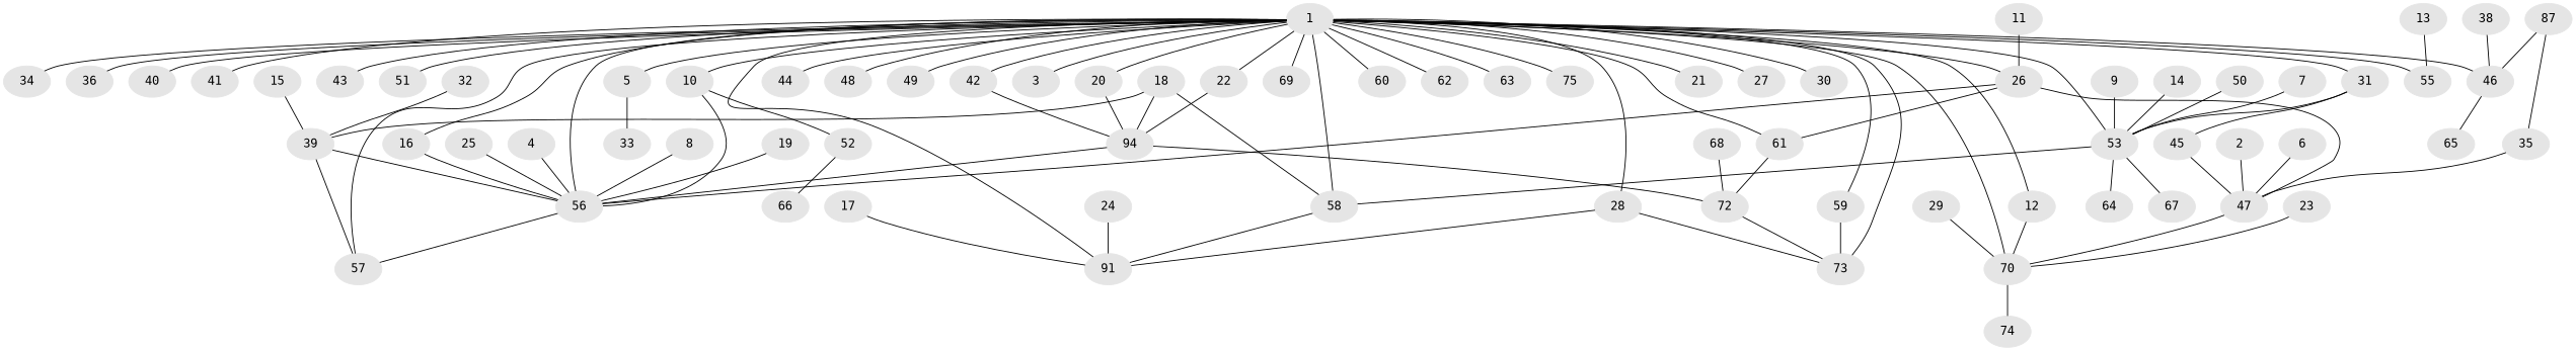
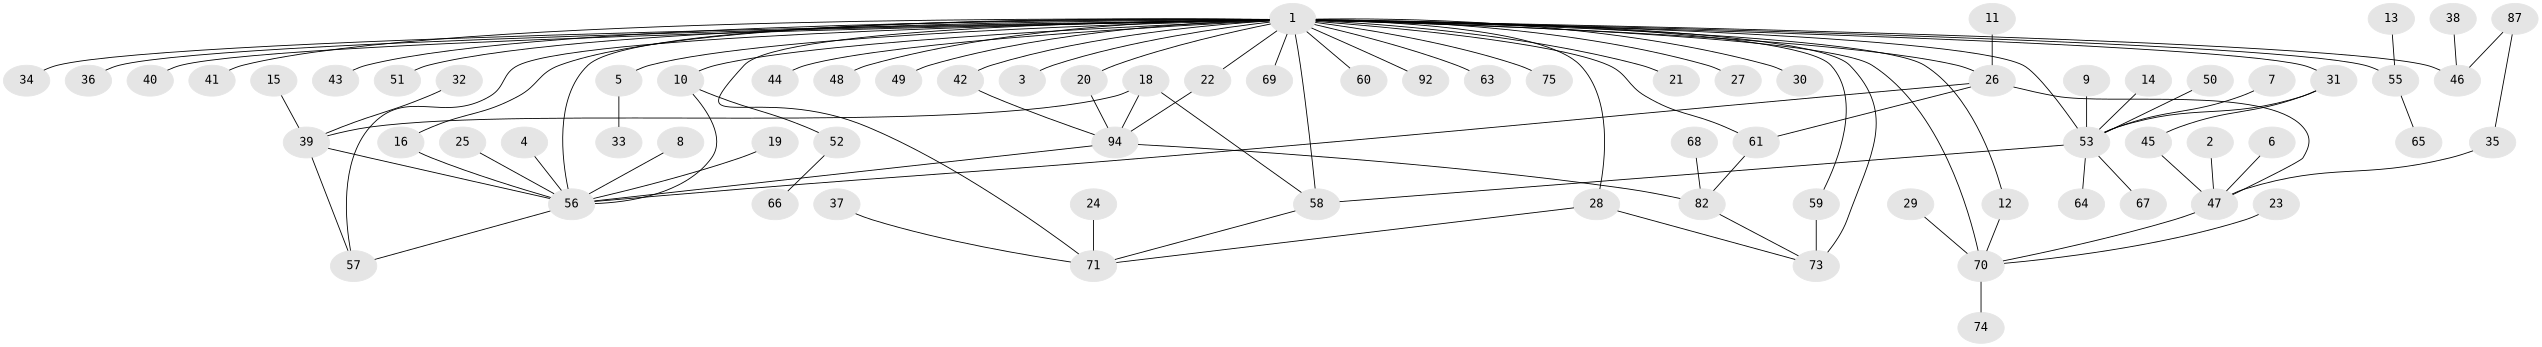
  graph {
    fontname="DejaVu Sans Mono"
    node [color=gray90 fontname="DejaVu Sans Mono" style=filled]
    edge [fontname="DejaVu Sans Mono" weight=1.0]
    1
    3
    5
    10
    12
    16
    20
    21
    22
    26
    27
    28
    30
    31
    34
    36
    40
    41
    42
    43
    44
    46
    48
    49
    51
    53
    55
    56
    57
    58
    59
    60
    61
-   62
+   62 [label=92]
    63
    69
    70
-   71 [label=91]
+   71
    73
    75
    33
    52
    n43 [label=94]
    47
    45
    65
    64
    67
-   72
+   72 [label=82]
    74
    2
    4
    6
    7
    8
    9
    66
    11
    13
    14
    15
    39
    n63 [label=87]
    35
    18
    19
    23
    24
    25
    29
    32
-   37 [label=17]
+   37
    38
    50
    68
    1 -- 3
    1 -- 5
    1 -- 10
    1 -- 12
    1 -- 16
    1 -- 20
    1 -- 21
    1 -- 22
    1 -- 26
    1 -- 27
    1 -- 28
    1 -- 30
    1 -- 31
    1 -- 34
    1 -- 36
    1 -- 40
    1 -- 41
    1 -- 42 [weight=2.0]
    1 -- 43
    1 -- 44
    1 -- 46
    1 -- 48
    1 -- 49
    1 -- 51
    1 -- 53
    1 -- 55
    1 -- 56 [weight=2.0]
    1 -- 57
    1 -- 58 [weight=2.0]
    1 -- 59
    1 -- 60
    1 -- 61
    1 -- 62
    1 -- 63
    1 -- 69
    1 -- 70 [weight=2.0]
    1 -- 71
    1 -- 73 [weight=2.0]
    1 -- 75
    5 -- 33
    10 -- 56
    10 -- 52
    12 -- 70
    16 -- 56
    20 -- n43
    22 -- n43
    26 -- 56
    26 -- 61
    26 -- 47 [weight=2.0]
    28 -- 71
    28 -- 73
    31 -- 53
    31 -- 45
    42 -- n43
-   46 -- 65
+   55 -- 65
    53 -- 58
    53 -- 64
    53 -- 67
    56 -- 57
    58 -- 71
    59 -- 73
    61 -- 72
    70 -- 74
    52 -- 66
    n43 -- 56
    n43 -- 72
    47 -- 70
    45 -- 47
    72 -- 73
    2 -- 47
    4 -- 56
    6 -- 47
    7 -- 53
    8 -- 56
    9 -- 53
    11 -- 26
    13 -- 55
    14 -- 53
    15 -- 39
    39 -- 56
    39 -- 57
    n63 -- 46
    n63 -- 35
    35 -- 47
    18 -- 58
    18 -- n43
    18 -- 39
    19 -- 56
    23 -- 70
    24 -- 71
    25 -- 56
    29 -- 70
    32 -- 39
    37 -- 71
    38 -- 46
    50 -- 53
    68 -- 72
  }
